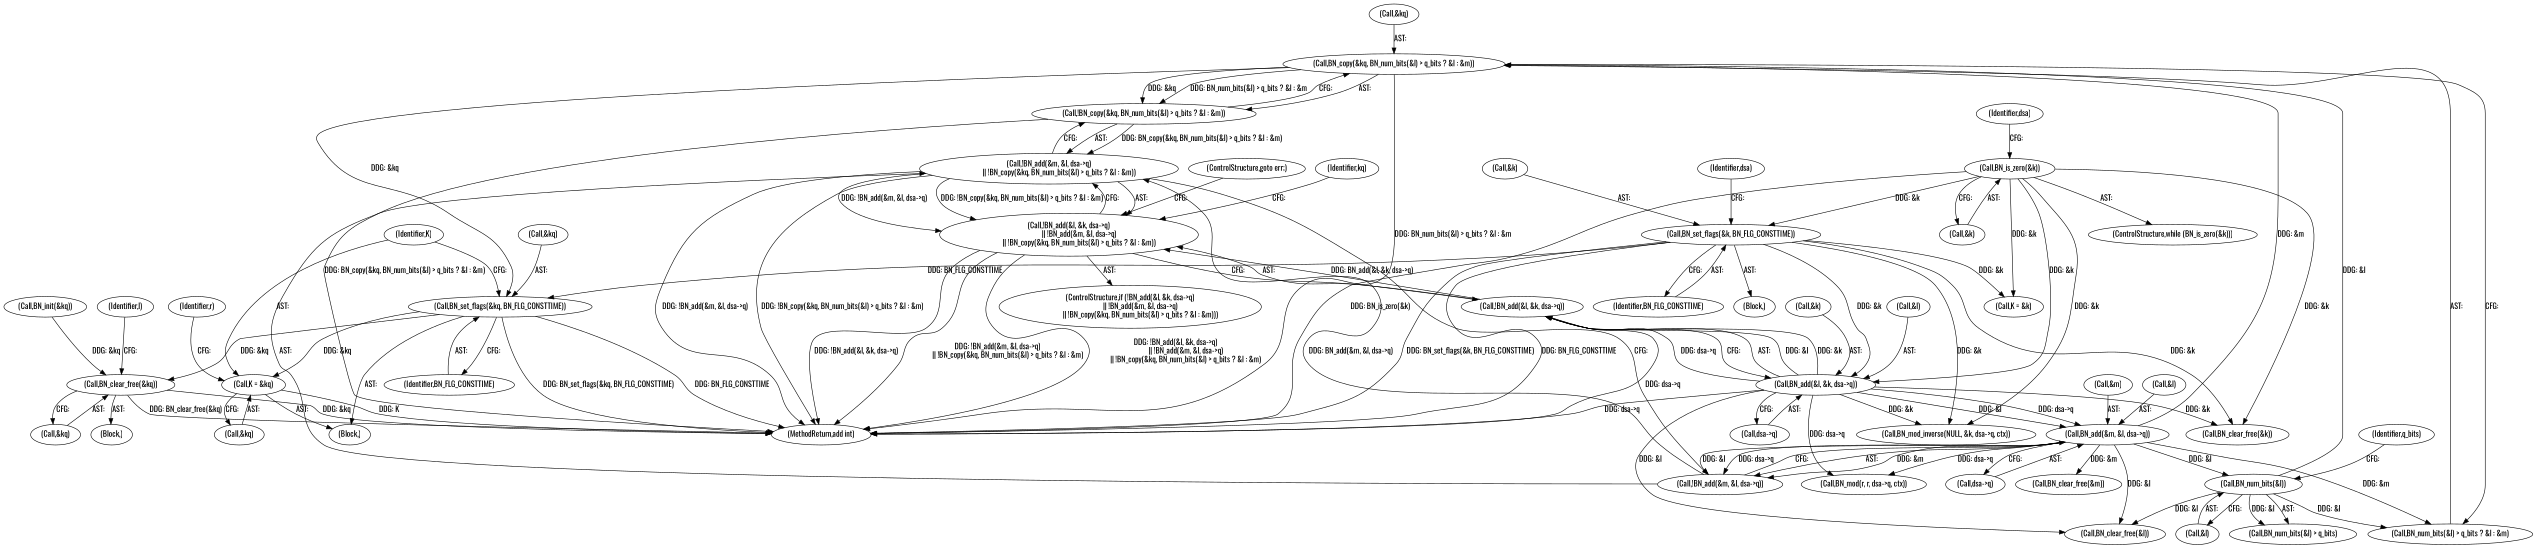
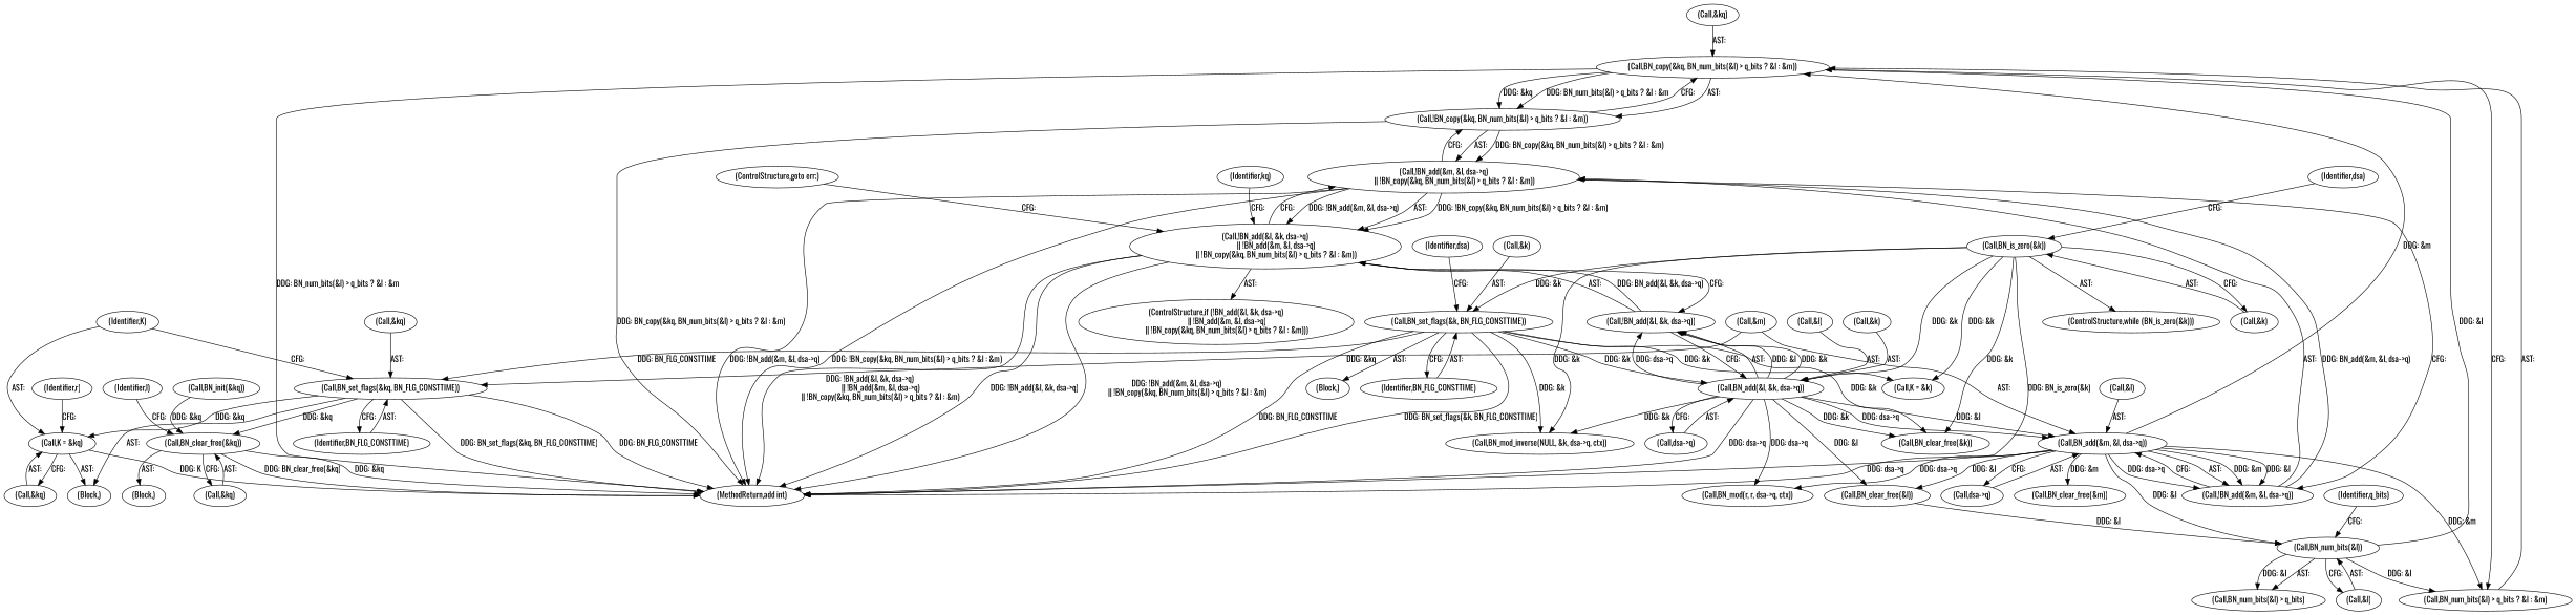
  digraph {
    fontname=Oswald
    node [fontname=Oswald]
    edge [fontname=Oswald]
    n1 [label="(Call,BN_copy(&kq, BN_num_bits(&l) > q_bits ? &l : &m))"]
    n2 [label="(Call,!BN_copy(&kq, BN_num_bits(&l) > q_bits ? &l : &m))"]
    n3 [label="(Call,BN_set_flags(&kq, BN_FLG_CONSTTIME))"]
    n4 [label="(MethodReturn,add int)"]
    n5 [label="(Call,BN_num_bits(&l) > q_bits ? &l : &m)"]
    n6 [label="(Call,!BN_add(&m, &l, dsa->q)\n            || !BN_copy(&kq, BN_num_bits(&l) > q_bits ? &l : &m))"]
    n7 [label="(Call,BN_clear_free(&kq))"]
    n8 [label="(Call,K = &kq)"]
    n9 [label="(Block,)"]
    n10 [label="(Identifier,BN_FLG_CONSTTIME)"]
    n11 [label="(Call,&kq)"]
    n12 [label="(Block,)"]
    n13 [label="(Call,BN_num_bits(&l))"]
    n14 [label="(Call,&l)"]
    n15 [label="(Call,BN_num_bits(&l) > q_bits)"]
    n16 [label="(Call,BN_clear_free(&l))"]
    n17 [label="(Call,BN_add(&m, &l, dsa->q))"]
    n18 [label="(Call,BN_mod(r, r, dsa->q, ctx))"]
    n19 [label="(Call,!BN_add(&m, &l, dsa->q))"]
    n20 [label="(Call,dsa->q)"]
    n21 [label="(Call,BN_clear_free(&m))"]
    n22 [label="(Call,BN_add(&l, &k, dsa->q))"]
    n23 [label="(Call,!BN_add(&l, &k, dsa->q))"]
    n24 [label="(Call,BN_mod_inverse(NULL, &k, dsa->q, ctx))"]
    n25 [label="(Call,BN_clear_free(&k))"]
    n26 [label="(Call,dsa->q)"]
    n27 [label="(Call,!BN_add(&l, &k, dsa->q)\n            || !BN_add(&m, &l, dsa->q)\n            || !BN_copy(&kq, BN_num_bits(&l) > q_bits ? &l : &m))"]
    n28 [label="(Call,BN_is_zero(&k))"]
    n29 [label="(Call,BN_set_flags(&k, BN_FLG_CONSTTIME))"]
    n30 [label="(Call,K = &k)"]
    n31 [label="(ControlStructure,while (BN_is_zero(&k)))"]
    n32 [label="(Call,&k)"]
    n33 [label="(Identifier,BN_FLG_CONSTTIME)"]
    n34 [label="(Block,)"]
    n35 [label="(ControlStructure,if (!BN_add(&l, &k, dsa->q)\n            || !BN_add(&m, &l, dsa->q)\n            || !BN_copy(&kq, BN_num_bits(&l) > q_bits ? &l : &m)))"]
    n36 [label="(Call,&kq)"]
    n37 [label="(Call,BN_init(&kq))"]
    n38 [label="(Call,&kq)"]
    n39 [label="(Call,&l)"]
    n40 [label="(Call,&kq)"]
    n41 [label="(Call,&k)"]
    n42 [label="(Identifier,dsa)"]
    n43 [label="(Call,&l)"]
    n44 [label="(Identifier,r)"]
    n45 [label="(ControlStructure,goto err;)"]
    n46 [label="(Call,&m)"]
    n47 [label="(Identifier,kq)"]
    n48 [label="(Identifier,dsa)"]
    n49 [label="(Identifier,l)"]
    n50 [label="(Identifier,q_bits)"]
    n51 [label="(Call,&k)"]
    n52 [label="(Identifier,K)"]
    n1 -> n2 [label="AST: "]
    n1 -> n2 [label="DDG: &kq"]
    n1 -> n2 [label="DDG: BN_num_bits(&l) > q_bits ? &l : &m"]
-   n1 -> n3 [label="DDG: &kq"]
+   n46 -> n3 [label="DDG: &kq"]
    n1 -> n4 [label="DDG: BN_num_bits(&l) > q_bits ? &l : &m"]
    n1 -> n5 [label="CFG: "]
    n2 -> n1 [label="CFG: "]
    n2 -> n4 [label="DDG: BN_copy(&kq, BN_num_bits(&l) > q_bits ? &l : &m)"]
    n2 -> n6 [label="AST: "]
    n2 -> n6 [label="DDG: BN_copy(&kq, BN_num_bits(&l) > q_bits ? &l : &m)"]
    n3 -> n4 [label="DDG: BN_set_flags(&kq, BN_FLG_CONSTTIME)"]
    n3 -> n4 [label="DDG: BN_FLG_CONSTTIME"]
    n3 -> n7 [label="DDG: &kq"]
    n3 -> n8 [label="DDG: &kq"]
    n3 -> n9 [label="AST: "]
    n3 -> n10 [label="CFG: "]
    n5 -> n1 [label="AST: "]
    n6 -> n2 [label="CFG: "]
    n6 -> n4 [label="DDG: !BN_add(&m, &l, dsa->q)"]
    n6 -> n4 [label="DDG: !BN_copy(&kq, BN_num_bits(&l) > q_bits ? &l : &m)"]
    n6 -> n19 [label="CFG: "]
    n6 -> n27 [label="AST: "]
    n6 -> n27 [label="DDG: !BN_add(&m, &l, dsa->q)"]
    n6 -> n27 [label="DDG: !BN_copy(&kq, BN_num_bits(&l) > q_bits ? &l : &m)"]
    n7 -> n4 [label="DDG: BN_clear_free(&kq)"]
    n7 -> n4 [label="DDG: &kq"]
    n7 -> n11 [label="CFG: "]
    n7 -> n12 [label="AST: "]
    n8 -> n4 [label="DDG: K"]
    n8 -> n9 [label="AST: "]
    n8 -> n36 [label="CFG: "]
    n10 -> n3 [label="AST: "]
    n11 -> n7 [label="AST: "]
    n13 -> n1 [label="DDG: &l"]
    n13 -> n5 [label="DDG: &l"]
    n13 -> n14 [label="CFG: "]
    n13 -> n15 [label="AST: "]
    n13 -> n15 [label="DDG: &l"]
-   n13 -> n16 [label="DDG: &l"]
+   n16 -> n13 [label="DDG: &l"]
    n14 -> n13 [label="AST: "]
    n17 -> n1 [label="DDG: &m"]
-   n23 -> n4 [label="DDG: dsa->q"]
+   n17 -> n4 [label="DDG: dsa->q"]
    n17 -> n5 [label="DDG: &m"]
    n17 -> n13 [label="DDG: &l"]
    n17 -> n16 [label="DDG: &l"]
    n17 -> n18 [label="DDG: dsa->q"]
    n17 -> n19 [label="AST: "]
    n17 -> n19 [label="DDG: &m"]
    n17 -> n19 [label="DDG: &l"]
    n17 -> n19 [label="DDG: dsa->q"]
    n17 -> n20 [label="CFG: "]
    n17 -> n21 [label="DDG: &m"]
    n19 -> n6 [label="AST: "]
    n19 -> n6 [label="DDG: BN_add(&m, &l, dsa->q)"]
    n19 -> n17 [label="CFG: "]
    n20 -> n17 [label="AST: "]
    n22 -> n4 [label="DDG: dsa->q"]
    n22 -> n16 [label="DDG: &l"]
    n22 -> n17 [label="DDG: &l"]
    n22 -> n17 [label="DDG: dsa->q"]
    n22 -> n18 [label="DDG: dsa->q"]
    n22 -> n23 [label="AST: "]
    n22 -> n23 [label="DDG: &l"]
    n22 -> n23 [label="DDG: &k"]
    n22 -> n23 [label="DDG: dsa->q"]
    n22 -> n24 [label="DDG: &k"]
    n22 -> n25 [label="DDG: &k"]
    n22 -> n26 [label="CFG: "]
    n23 -> n22 [label="CFG: "]
    n23 -> n27 [label="AST: "]
    n23 -> n27 [label="DDG: BN_add(&l, &k, dsa->q)"]
    n26 -> n22 [label="AST: "]
    n27 -> n4 [label="DDG: !BN_add(&l, &k, dsa->q)"]
    n27 -> n4 [label="DDG: !BN_add(&m, &l, dsa->q)\n            || !BN_copy(&kq, BN_num_bits(&l) > q_bits ? &l : &m)"]
    n27 -> n4 [label="DDG: !BN_add(&l, &k, dsa->q)\n            || !BN_add(&m, &l, dsa->q)\n            || !BN_copy(&kq, BN_num_bits(&l) > q_bits ? &l : &m)"]
    n27 -> n6 [label="CFG: "]
    n27 -> n23 [label="CFG: "]
    n27 -> n35 [label="AST: "]
    n28 -> n4 [label="DDG: BN_is_zero(&k)"]
    n28 -> n22 [label="DDG: &k"]
    n28 -> n24 [label="DDG: &k"]
    n28 -> n25 [label="DDG: &k"]
    n28 -> n29 [label="DDG: &k"]
    n28 -> n30 [label="DDG: &k"]
    n28 -> n31 [label="AST: "]
    n28 -> n32 [label="CFG: "]
    n29 -> n3 [label="DDG: BN_FLG_CONSTTIME"]
    n29 -> n4 [label="DDG: BN_FLG_CONSTTIME"]
    n29 -> n4 [label="DDG: BN_set_flags(&k, BN_FLG_CONSTTIME)"]
    n29 -> n22 [label="DDG: &k"]
    n29 -> n24 [label="DDG: &k"]
    n29 -> n25 [label="DDG: &k"]
    n29 -> n30 [label="DDG: &k"]
    n29 -> n33 [label="CFG: "]
    n29 -> n34 [label="AST: "]
    n32 -> n28 [label="AST: "]
    n33 -> n29 [label="AST: "]
    n36 -> n8 [label="AST: "]
    n37 -> n7 [label="DDG: &kq"]
    n38 -> n3 [label="AST: "]
    n39 -> n17 [label="AST: "]
    n40 -> n1 [label="AST: "]
    n41 -> n29 [label="AST: "]
    n42 -> n28 [label="CFG: "]
    n43 -> n22 [label="AST: "]
    n44 -> n8 [label="CFG: "]
    n45 -> n27 [label="CFG: "]
    n46 -> n17 [label="AST: "]
    n47 -> n27 [label="CFG: "]
    n48 -> n29 [label="CFG: "]
    n49 -> n7 [label="CFG: "]
    n50 -> n13 [label="CFG: "]
    n51 -> n22 [label="AST: "]
    n52 -> n3 [label="CFG: "]
    n52 -> n8 [label="AST: "]
  }
